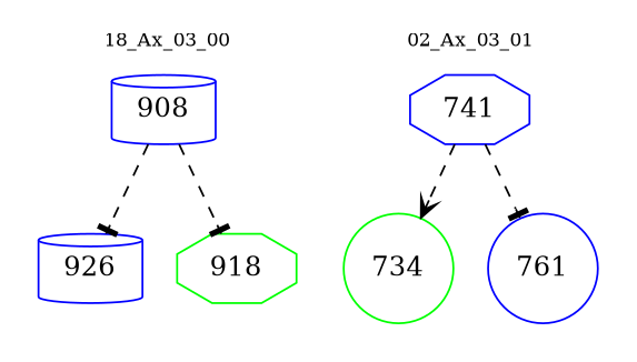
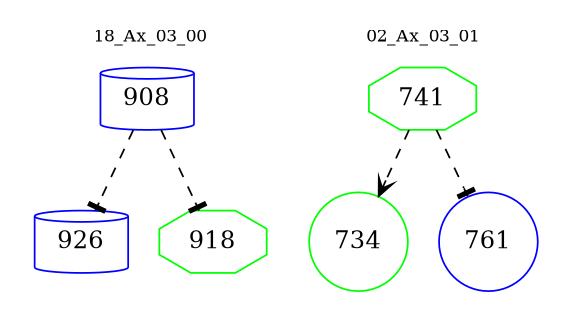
  digraph {
    node [color=blue shape=cylinder]
    edge [arrowhead=tee color=black style=dashed]
    n1 [label=908]
    n2 [label=926]
    n3 [color=green label=918 shape=octagon]
-   n4 [label=741 shape=octagon]
+   n4 [color=green label=741 shape=octagon]
    n5 [color=green label=734 shape=circle]
    n6 [label=761 shape=circle]
    subgraph cluster_1 {
      color=white
      fontsize=10
      label="18_Ax_03_00"
      n1
      n2
      n3
    }
    subgraph cluster_2 {
      color=white
      fontsize=10
      label="02_Ax_03_01"
      n4
      n5
      n6
    }
    n1 -> n2
    n1 -> n3
    n4 -> n5 [arrowhead=vee]
    n4 -> n6
  }
